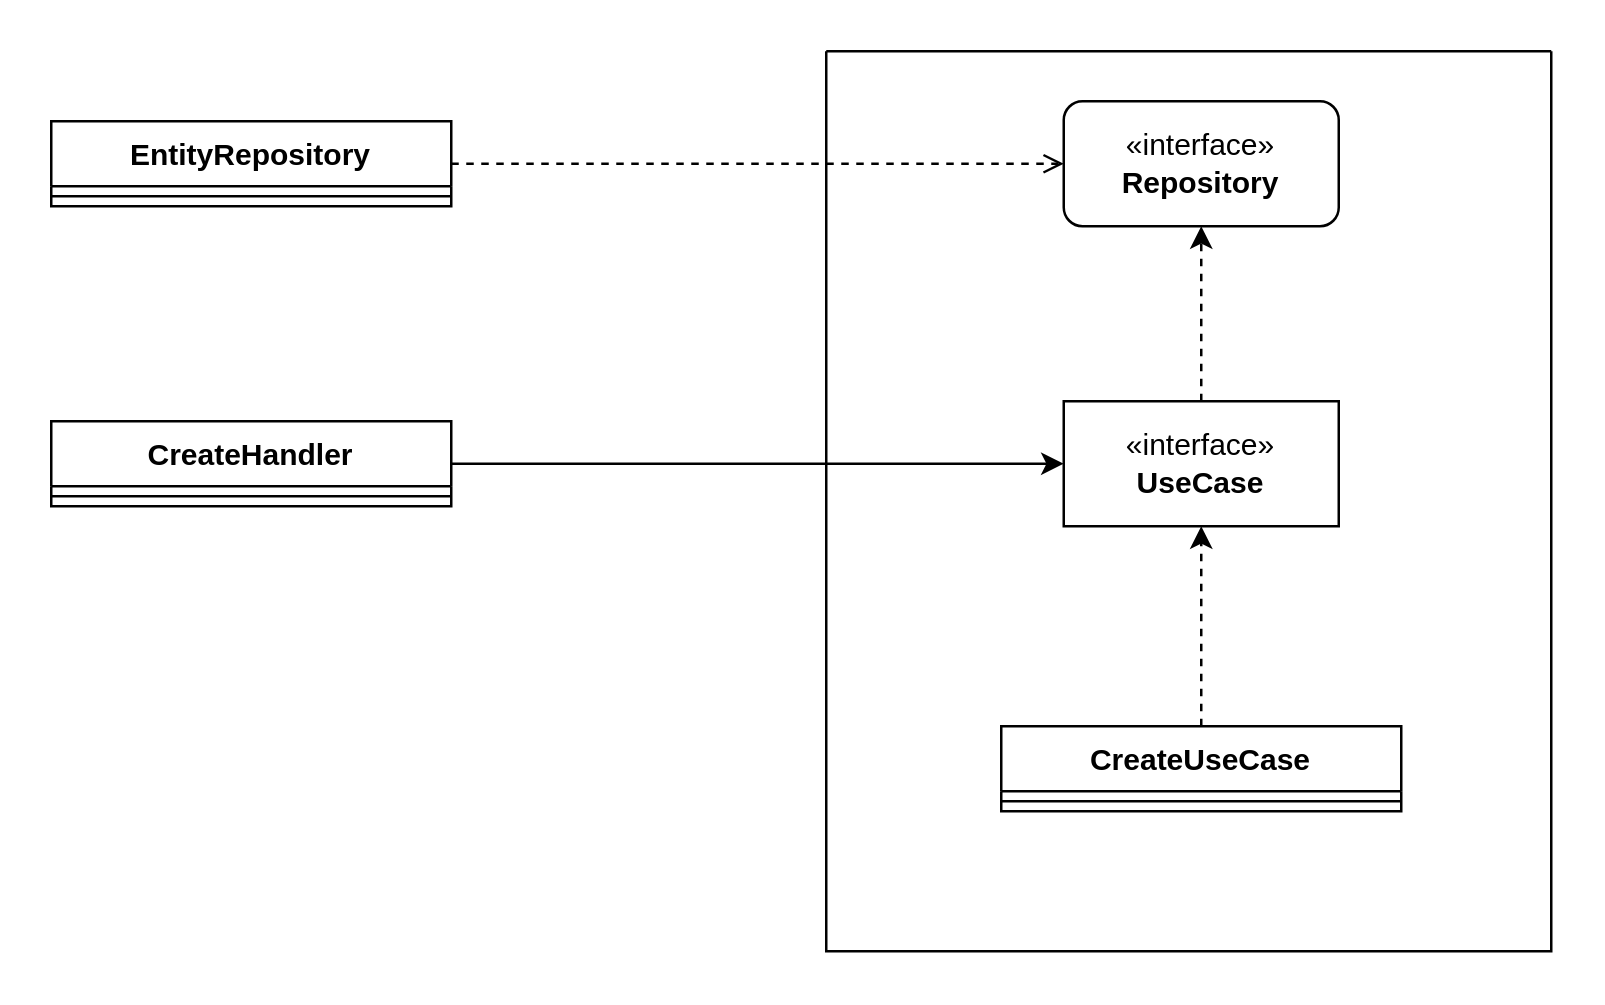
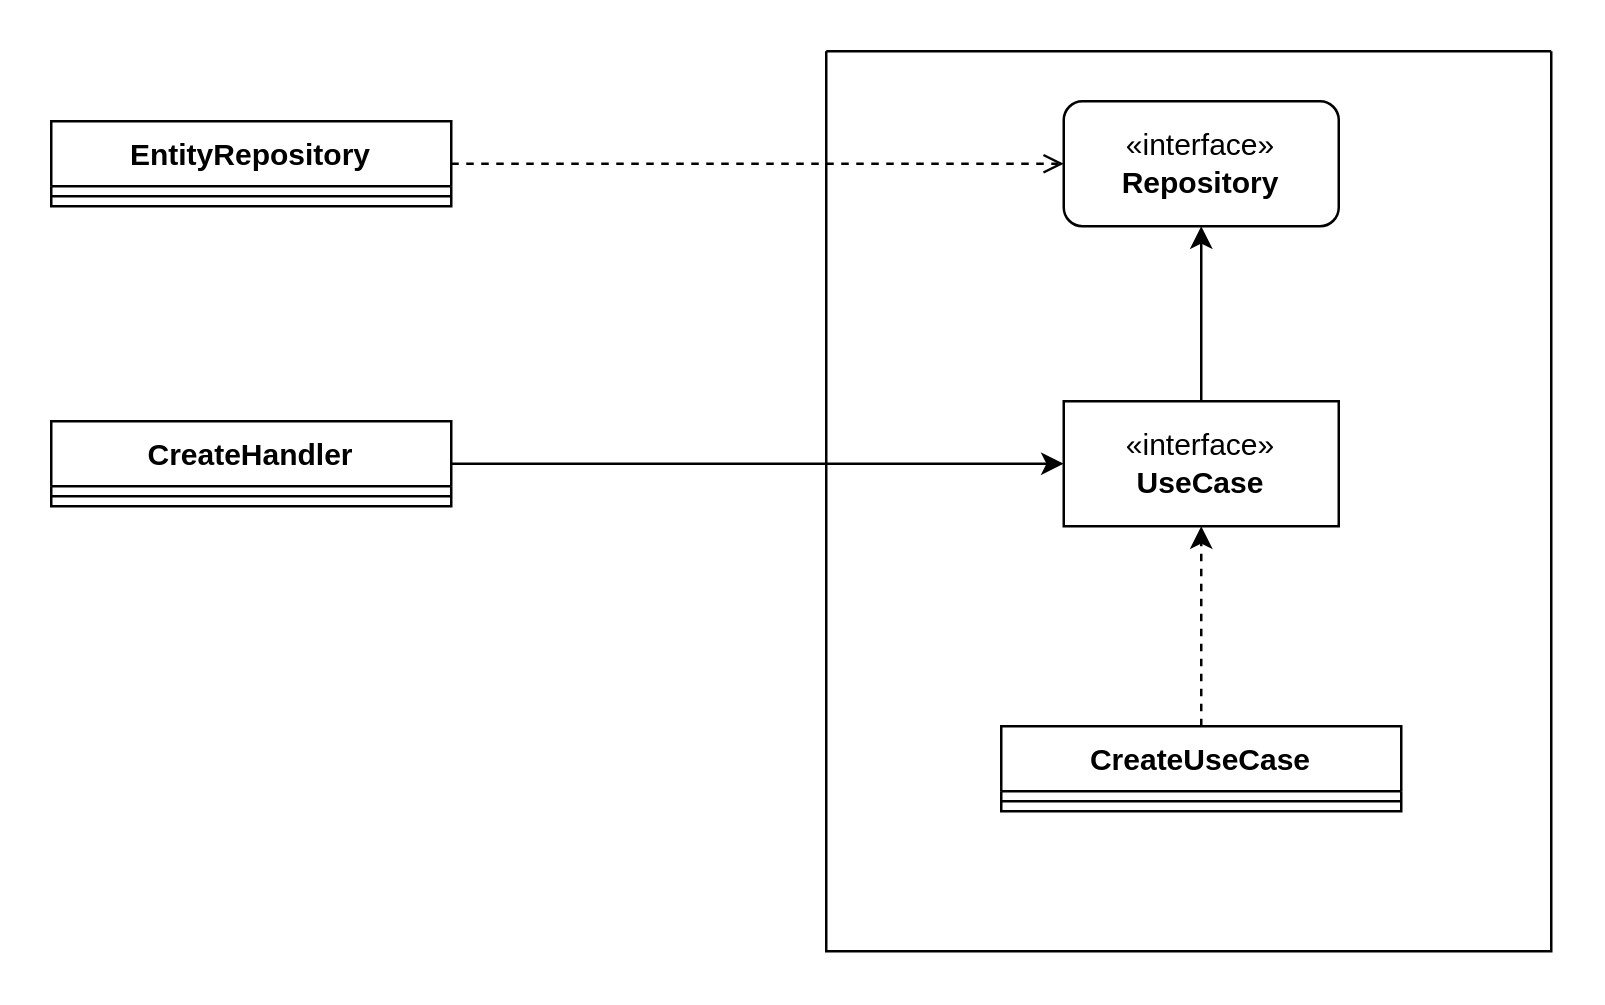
  <mxCell id="0" />
  <mxCell id="1" parent="0" />
  <mxCell id="2" value="" style="swimlane;startSize=0;" parent="1" vertex="1"><mxGeometry x="330" y="20" width="290" height="360" as="geometry" /></mxCell>
  <mxCell id="3" value="«interface»&lt;br&gt;&lt;b&gt;Repository&lt;/b&gt;" style="html=1;whiteSpace=wrap;rounded=1;" parent="2" vertex="1"><mxGeometry x="95" y="20" width="110" height="50" as="geometry" /></mxCell>
- <mxCell id="4" style="edgeStyle=orthogonalEdgeStyle;rounded=0;orthogonalLoop=1;jettySize=auto;html=1;exitX=0.5;exitY=0;exitDx=0;exitDy=0;dashed=1;" parent="2" source="5" target="3" edge="1"><mxGeometry relative="1" as="geometry" /></mxCell>
+ <mxCell id="4" style="edgeStyle=orthogonalEdgeStyle;rounded=0;orthogonalLoop=1;jettySize=auto;html=1;exitX=0.5;exitY=0;exitDx=0;exitDy=0;" parent="2" source="5" target="3" edge="1"><mxGeometry relative="1" as="geometry" /></mxCell>
  <mxCell id="5" value="«interface»&lt;br&gt;&lt;b&gt;UseCase&lt;/b&gt;" style="html=1;whiteSpace=wrap;" parent="2" vertex="1"><mxGeometry x="95" y="140" width="110" height="50" as="geometry" /></mxCell>
  <mxCell id="6" style="edgeStyle=orthogonalEdgeStyle;rounded=0;orthogonalLoop=1;jettySize=auto;html=1;exitX=0.5;exitY=0;exitDx=0;exitDy=0;dashed=1;" parent="2" source="7" target="5" edge="1"><mxGeometry relative="1" as="geometry" /></mxCell>
  <mxCell id="7" value="CreateUseCase&lt;br&gt;" style="swimlane;fontStyle=1;align=center;verticalAlign=top;childLayout=stackLayout;horizontal=1;startSize=26;horizontalStack=0;resizeParent=1;resizeParentMax=0;resizeLast=0;collapsible=1;marginBottom=0;whiteSpace=wrap;html=1;" parent="2" vertex="1"><mxGeometry x="70" y="270" width="160" height="34" as="geometry" /></mxCell>
  <mxCell id="8" value="" style="line;strokeWidth=1;fillColor=none;align=left;verticalAlign=middle;spacingTop=-1;spacingLeft=3;spacingRight=3;rotatable=0;labelPosition=right;points=[];portConstraint=eastwest;strokeColor=inherit;" parent="7" vertex="1"><mxGeometry y="26" width="160" height="8" as="geometry" /></mxCell>
  <mxCell id="9" style="edgeStyle=orthogonalEdgeStyle;rounded=0;orthogonalLoop=1;jettySize=auto;html=1;exitX=1;exitY=0.5;exitDx=0;exitDy=0;" parent="1" source="10" target="5" edge="1"><mxGeometry relative="1" as="geometry" /></mxCell>
  <mxCell id="10" value="CreateHandler" style="swimlane;fontStyle=1;align=center;verticalAlign=top;childLayout=stackLayout;horizontal=1;startSize=26;horizontalStack=0;resizeParent=1;resizeParentMax=0;resizeLast=0;collapsible=1;marginBottom=0;whiteSpace=wrap;html=1;" parent="1" vertex="1"><mxGeometry x="20" y="168" width="160" height="34" as="geometry" /></mxCell>
  <mxCell id="11" value="" style="line;strokeWidth=1;fillColor=none;align=left;verticalAlign=middle;spacingTop=-1;spacingLeft=3;spacingRight=3;rotatable=0;labelPosition=right;points=[];portConstraint=eastwest;strokeColor=inherit;" parent="10" vertex="1"><mxGeometry y="26" width="160" height="8" as="geometry" /></mxCell>
  <mxCell id="12" style="edgeStyle=orthogonalEdgeStyle;rounded=0;orthogonalLoop=1;jettySize=auto;html=1;exitX=1;exitY=0.5;exitDx=0;exitDy=0;dashed=1;endArrow=open;" parent="1" source="13" target="3" edge="1"><mxGeometry relative="1" as="geometry" /></mxCell>
  <mxCell id="13" value="EntityRepository" style="swimlane;fontStyle=1;align=center;verticalAlign=top;childLayout=stackLayout;horizontal=1;startSize=26;horizontalStack=0;resizeParent=1;resizeParentMax=0;resizeLast=0;collapsible=1;marginBottom=0;whiteSpace=wrap;html=1;" parent="1" vertex="1"><mxGeometry x="20" y="48" width="160" height="34" as="geometry" /></mxCell>
  <mxCell id="14" value="" style="line;strokeWidth=1;fillColor=none;align=left;verticalAlign=middle;spacingTop=-1;spacingLeft=3;spacingRight=3;rotatable=0;labelPosition=right;points=[];portConstraint=eastwest;strokeColor=inherit;" parent="13" vertex="1"><mxGeometry y="26" width="160" height="8" as="geometry" /></mxCell>
